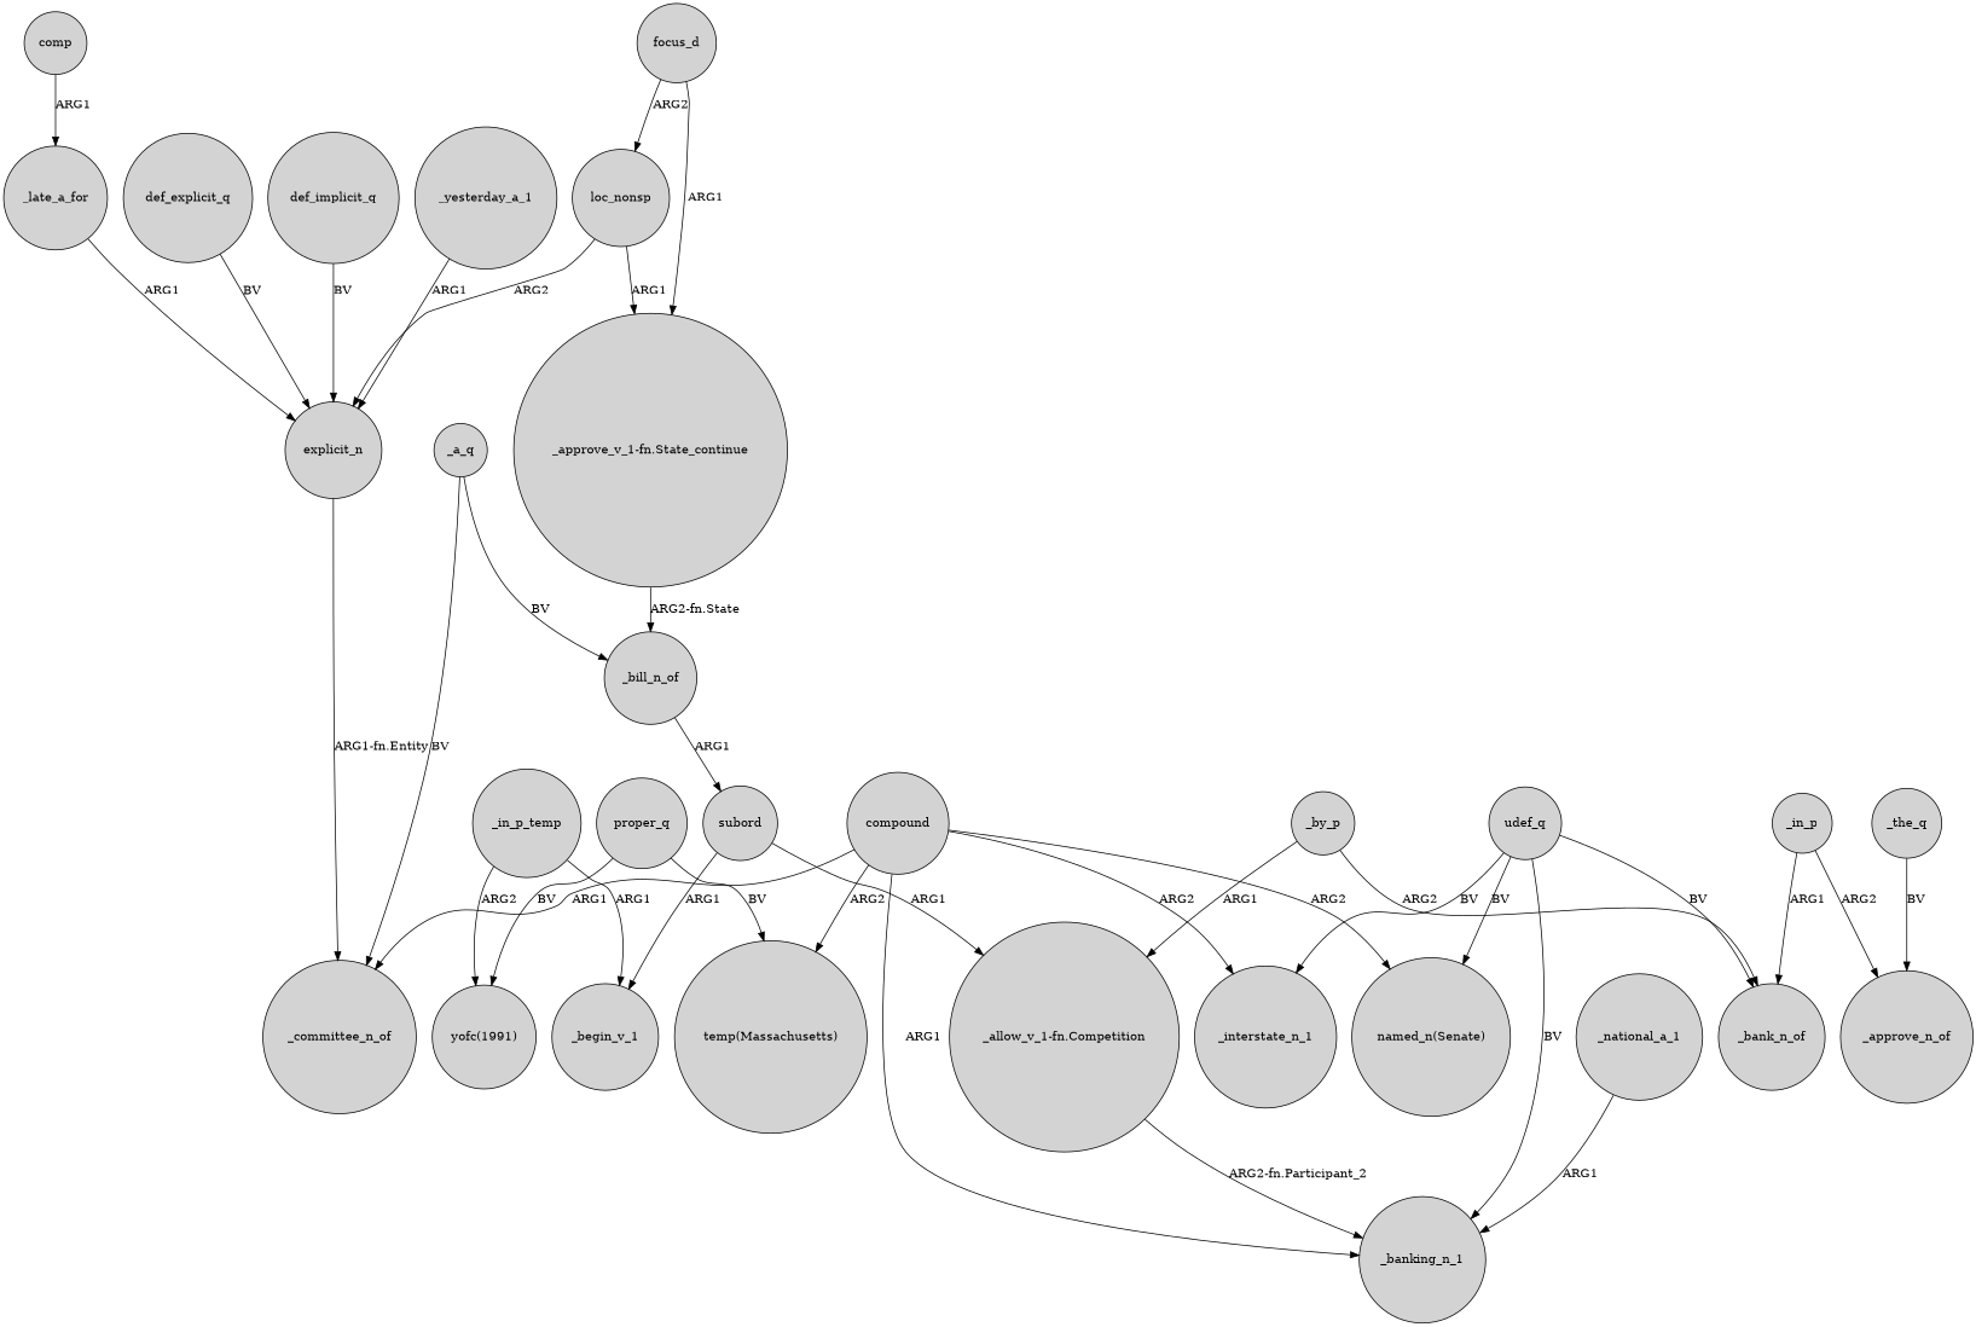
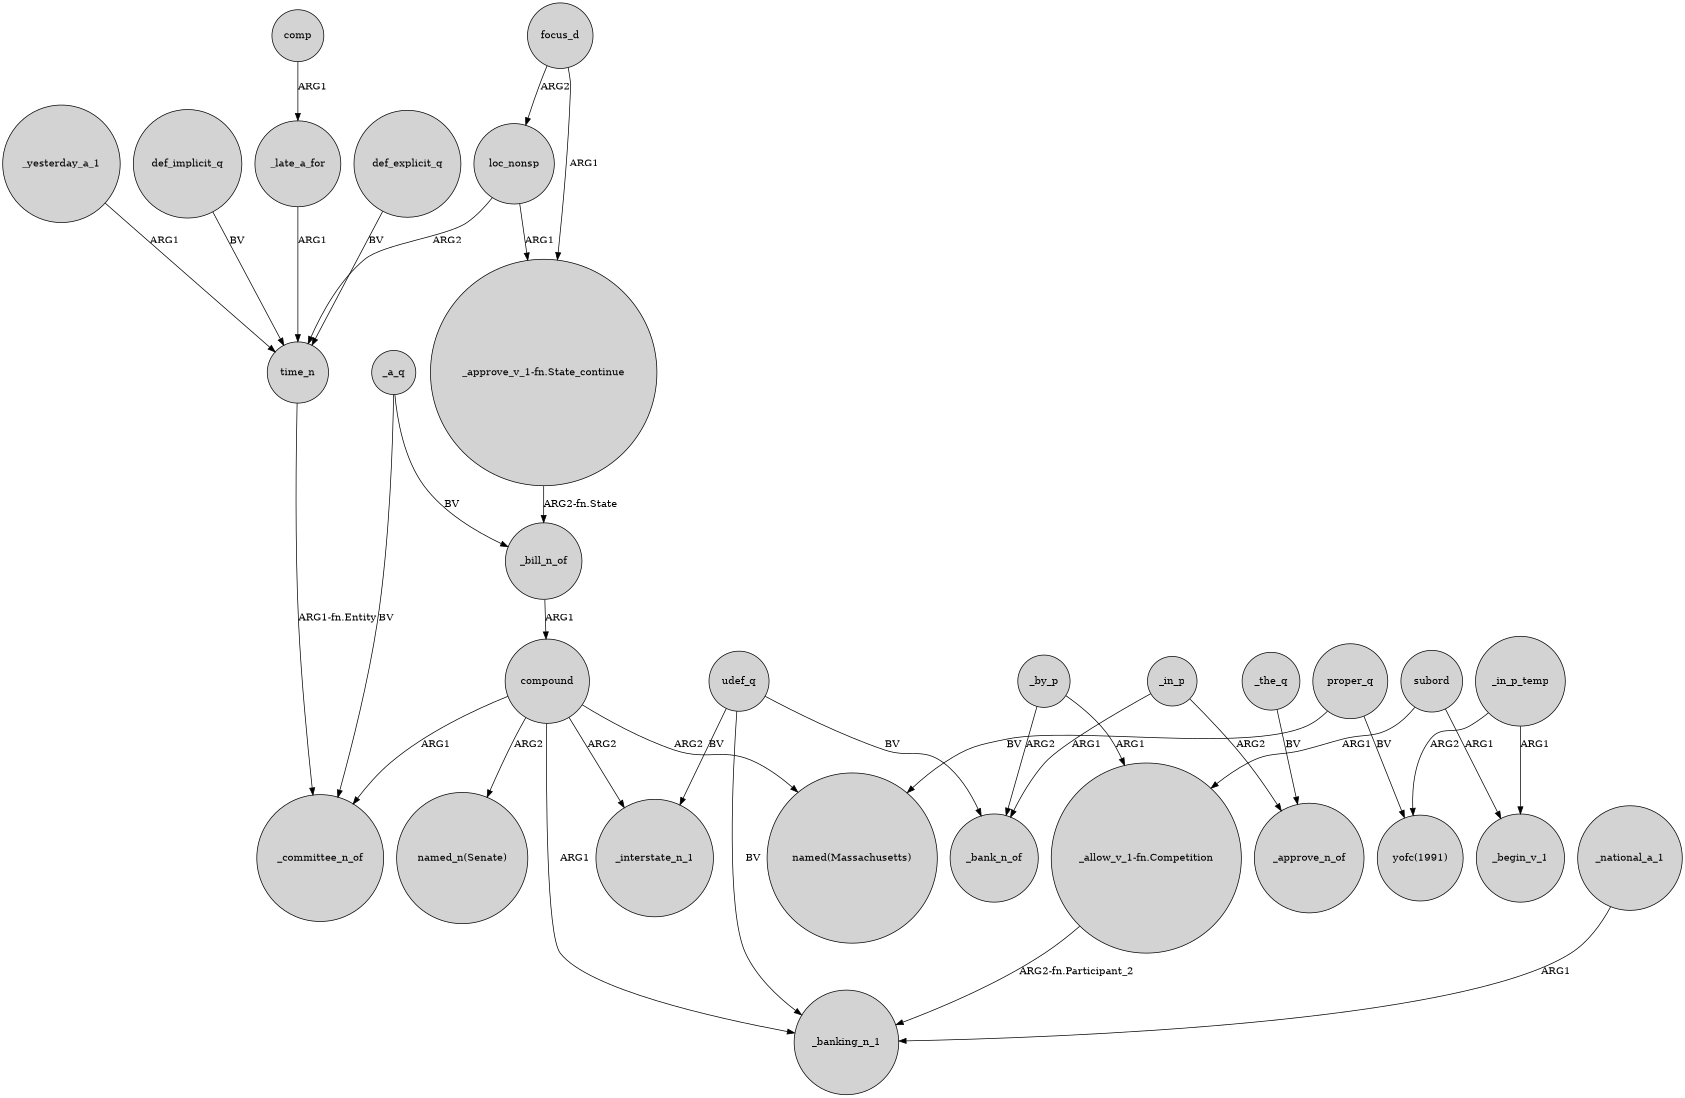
  digraph {
    node [shape=circle style=filled]
    _a_q
    _committee_n_of
    _bill_n_of
    subord
    n5 [label=_approve_n_of]
    _the_q
    def_explicit_q
-   time_n [label=explicit_n]
+   time_n
    udef_q
    _bank_n_of
    "named_n(Senate)"
    _banking_n_1
    _interstate_n_1
    _begin_v_1
    "_allow_v_1-fn.Competition"
    _by_p
    compound
-   "named(Massachusetts)" [label="temp(Massachusetts)"]
+   "named(Massachusetts)"
    _yesterday_a_1
    _in_p_temp
    "yofc(1991)"
    _national_a_1
    proper_q
    comp
    _late_a_for
    loc_nonsp
    "_approve_v_1-fn.State_continue"
    def_implicit_q
    _in_p
    focus_d
    _a_q -> _committee_n_of [label=BV]
    _a_q -> _bill_n_of [label=BV]
-   _bill_n_of -> subord [label=ARG1]
+   _bill_n_of -> compound [label=ARG1]
    subord -> _begin_v_1 [label=ARG1]
    subord -> "_allow_v_1-fn.Competition" [label=ARG1]
    _the_q -> n5 [label=BV]
    def_explicit_q -> time_n [label=BV]
    time_n -> _committee_n_of [label="ARG1-fn.Entity"]
    udef_q -> _bank_n_of [label=BV]
-   udef_q -> "named_n(Senate)" [label=BV]
    udef_q -> _banking_n_1 [label=BV]
    udef_q -> _interstate_n_1 [label=BV]
    "_allow_v_1-fn.Competition" -> _banking_n_1 [label="ARG2-fn.Participant_2"]
    _by_p -> _bank_n_of [label=ARG2]
    _by_p -> "_allow_v_1-fn.Competition" [label=ARG1]
    compound -> _committee_n_of [label=ARG1]
    compound -> "named_n(Senate)" [label=ARG2]
    compound -> _banking_n_1 [label=ARG1]
    compound -> _interstate_n_1 [label=ARG2]
    compound -> "named(Massachusetts)" [label=ARG2]
    _yesterday_a_1 -> time_n [label=ARG1]
    _in_p_temp -> _begin_v_1 [label=ARG1]
    _in_p_temp -> "yofc(1991)" [label=ARG2]
    _national_a_1 -> _banking_n_1 [label=ARG1]
    proper_q -> "named(Massachusetts)" [label=BV]
    proper_q -> "yofc(1991)" [label=BV]
    comp -> _late_a_for [label=ARG1]
    _late_a_for -> time_n [label=ARG1]
    loc_nonsp -> time_n [label=ARG2]
    loc_nonsp -> "_approve_v_1-fn.State_continue" [label=ARG1]
    "_approve_v_1-fn.State_continue" -> _bill_n_of [label="ARG2-fn.State"]
    def_implicit_q -> time_n [label=BV]
    _in_p -> n5 [label=ARG2]
    _in_p -> _bank_n_of [label=ARG1]
    focus_d -> loc_nonsp [label=ARG2]
    focus_d -> "_approve_v_1-fn.State_continue" [label=ARG1]
  }
